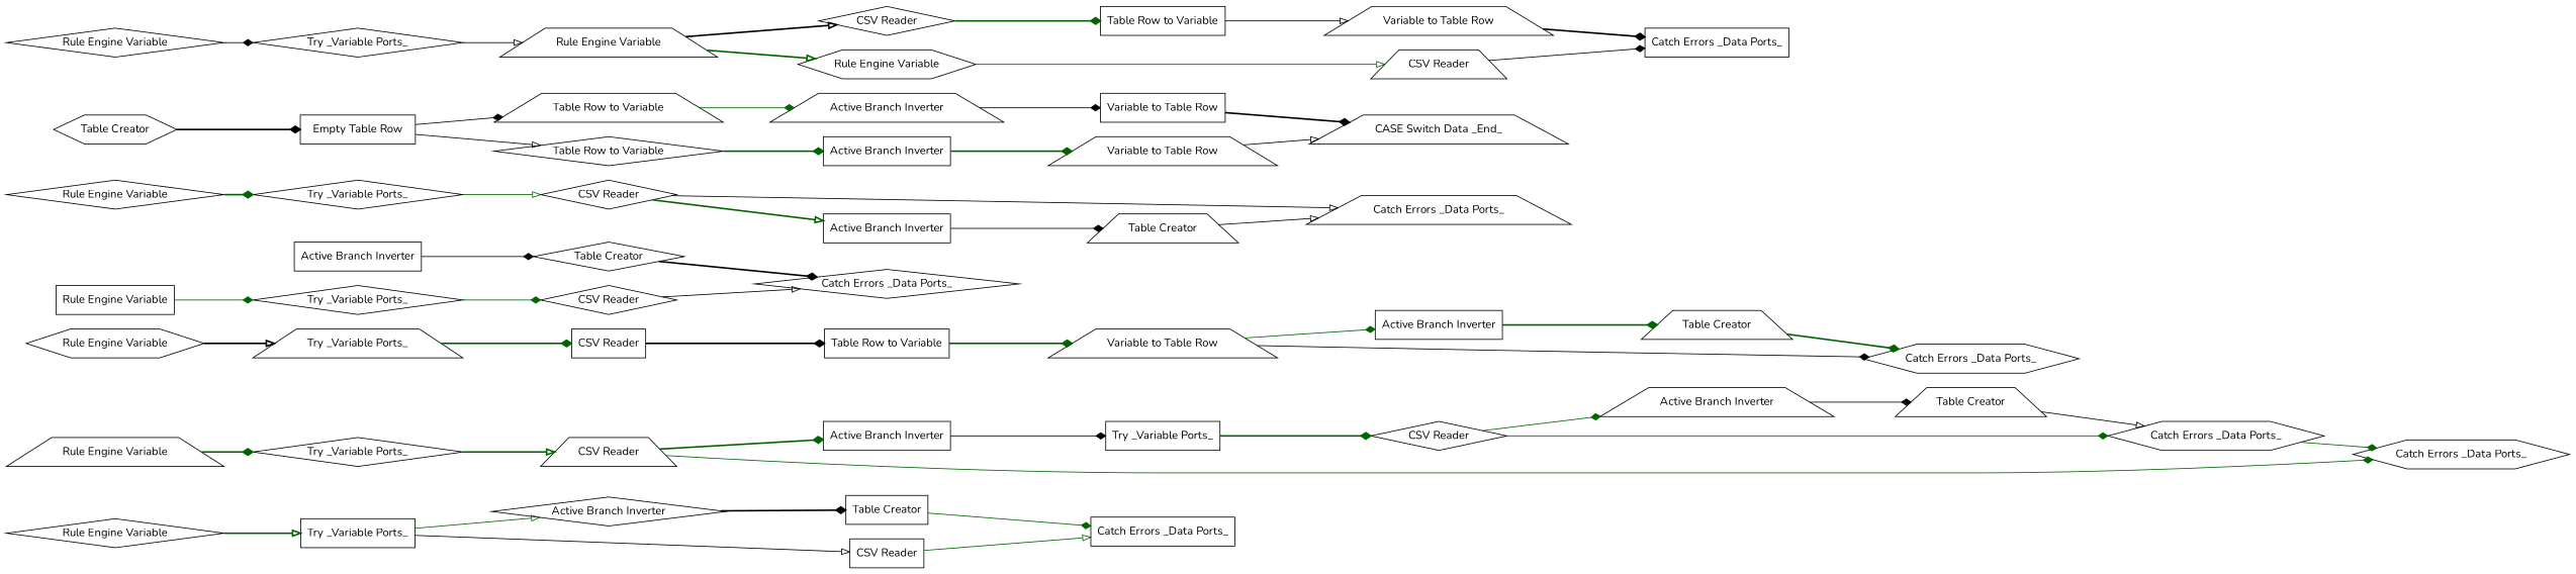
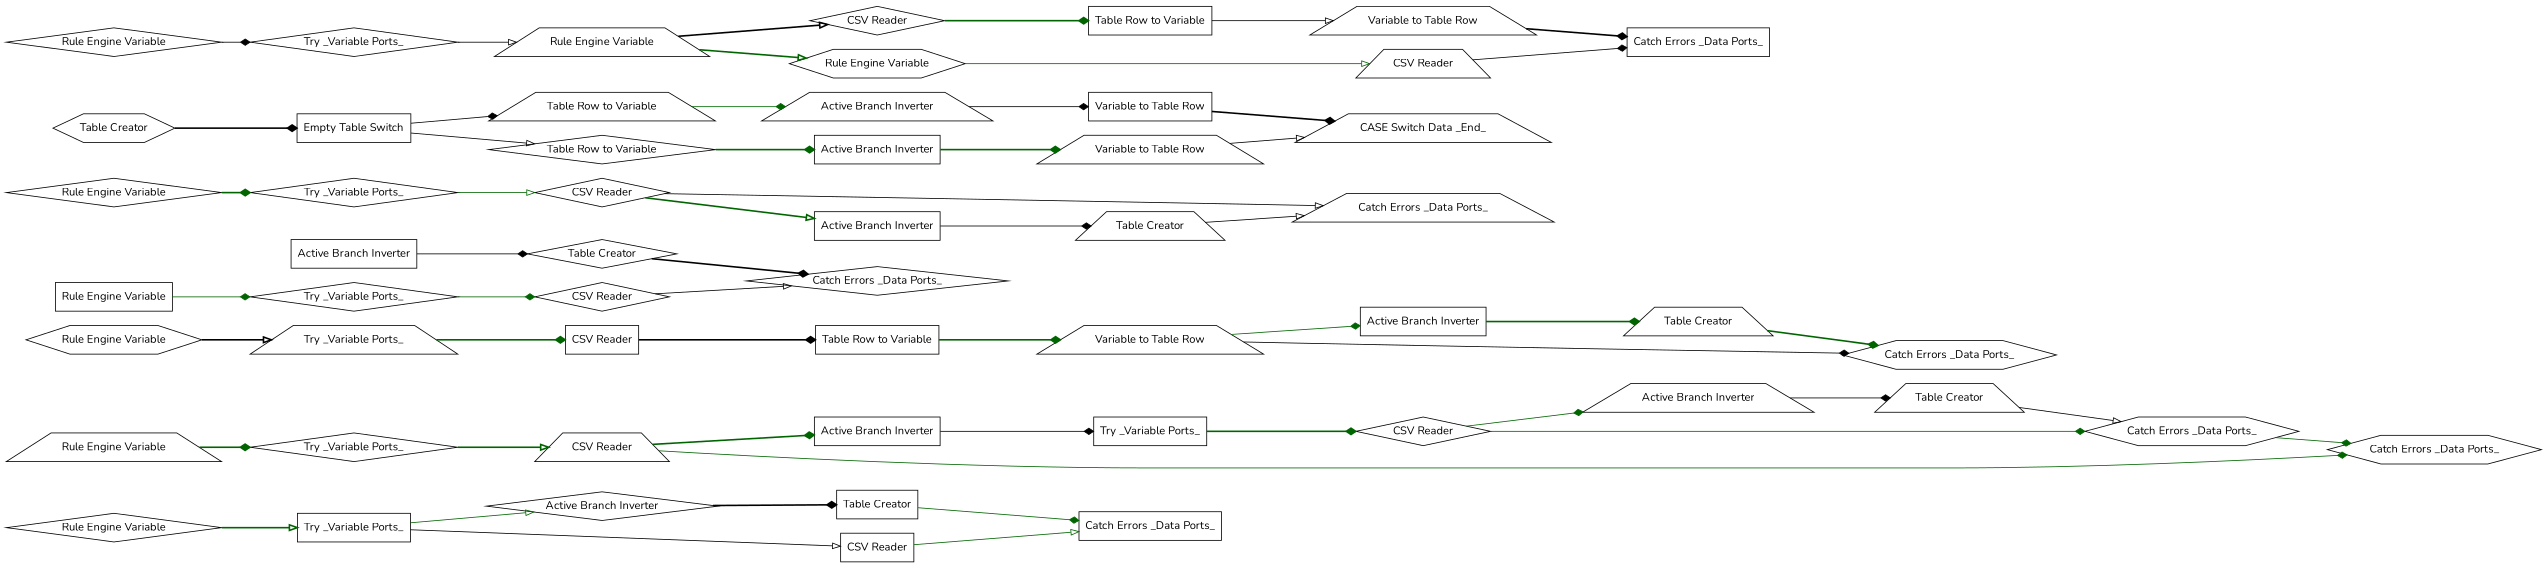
  digraph {
    rankdir=LR
    fontname=Nunito
    node [shape=box fontname=Nunito]
    edge [color=darkgreen style=solid arrowhead=diamond fontname=Nunito]
    n1 [label="Try _Variable Ports_"]
    n2 [label="Active Branch Inverter" shape=diamond]
    n3 [label="CSV Reader"]
    n4 [label="Table Creator"]
    n5 [label="CSV Reader" shape=trapezium]
    n6 [label="Active Branch Inverter"]
    n7 [label="Catch Errors _Data Ports_" shape=hexagon]
    n8 [label="Try _Variable Ports_"]
    n9 [label="Active Branch Inverter"]
    n10 [label="Table Creator" shape=trapezium]
    n11 [label="Catch Errors _Data Ports_" shape=hexagon]
    n12 [label="Active Branch Inverter"]
    n13 [label="Table Creator" shape=diamond]
    n14 [label="Catch Errors _Data Ports_" shape=diamond]
    n15 [label="Catch Errors _Data Ports_"]
    n16 [label="Table Creator" shape=trapezium]
    n17 [label="Catch Errors _Data Ports_" shape=trapezium]
    n18 [label="Table Creator" shape=hexagon]
-   n19 [label="Empty Table Row"]
+   n19 [label="Empty Table Switch"]
    n20 [label="Table Row to Variable" shape=trapezium]
    n21 [label="Table Row to Variable" shape=diamond]
    n22 [label="Try _Variable Ports_" shape=diamond]
    n23 [label="CSV Reader" shape=diamond]
    n24 [label="Active Branch Inverter"]
    n25 [label="Active Branch Inverter" shape=trapezium]
    n26 [label="Variable to Table Row"]
    n27 [label="CASE Switch Data _End_" shape=trapezium]
    n28 [label="Rule Engine Variable" shape=trapezium]
    n29 [label="Try _Variable Ports_" shape=diamond]
    n30 [label="CSV Reader" shape=diamond]
    n31 [label="Table Row to Variable"]
    n32 [label="Variable to Table Row" shape=trapezium]
    n33 [label="Rule Engine Variable" shape=trapezium]
    n34 [label="Rule Engine Variable" shape=hexagon]
    n35 [label="Try _Variable Ports_" shape=diamond]
    n36 [label="CSV Reader" shape=trapezium]
    n37 [label="Catch Errors _Data Ports_"]
    n38 [label="Active Branch Inverter"]
    n39 [label="Variable to Table Row" shape=trapezium]
    n40 [label="Rule Engine Variable"]
    n41 [label="Try _Variable Ports_" shape=diamond]
    n42 [label="CSV Reader" shape=diamond]
    n43 [label="CSV Reader"]
    n44 [label="Table Row to Variable"]
    n45 [label="Variable to Table Row" shape=trapezium]
    n46 [label="CSV Reader" shape=diamond]
    n47 [label="Active Branch Inverter" shape=trapezium]
    n48 [label="Catch Errors _Data Ports_" shape=hexagon]
    n49 [label="Table Creator" shape=trapezium]
    n50 [label="Rule Engine Variable" shape=hexagon]
    n51 [label="Try _Variable Ports_" shape=trapezium]
    n52 [label="Rule Engine Variable" shape=diamond]
    n53 [label="Rule Engine Variable" shape=diamond]
    n54 [label="Rule Engine Variable" shape=diamond]
    n1 -> n2 [arrowhead=onormal]
    n1 -> n3 [color=black arrowhead=onormal]
    n2 -> n4 [color=black style=bold]
    n3 -> n15 [arrowhead=onormal]
    n4 -> n15
    n5 -> n6 [style=bold]
    n5 -> n7
    n6 -> n8 [color=black]
    n8 -> n46 [style=bold]
    n9 -> n10 [style=bold]
    n10 -> n11 [style=bold]
    n12 -> n13 [color=black]
    n13 -> n14 [color=black style=bold]
    n16 -> n17 [color=black arrowhead=onormal]
    n18 -> n19 [color=black style=bold]
    n19 -> n20 [color=black]
    n19 -> n21 [color=black arrowhead=onormal]
    n20 -> n25
    n21 -> n38 [style=bold]
    n22 -> n23 [arrowhead=onormal]
    n23 -> n17 [color=black arrowhead=onormal]
    n23 -> n24 [style=bold arrowhead=onormal]
    n24 -> n16 [color=black]
    n25 -> n26 [color=black]
    n26 -> n27 [color=black style=bold]
    n28 -> n29 [style=bold]
    n29 -> n5 [style=bold arrowhead=onormal]
    n30 -> n31 [style=bold]
    n31 -> n32 [color=black arrowhead=onormal]
    n32 -> n37 [color=black style=bold]
    n33 -> n30 [color=black style=bold arrowhead=onormal]
    n33 -> n34 [style=bold arrowhead=onormal]
    n34 -> n36 [arrowhead=onormal]
    n35 -> n33 [color=black arrowhead=onormal]
    n36 -> n37 [color=black]
    n38 -> n39 [style=bold]
    n39 -> n27 [color=black arrowhead=onormal]
    n40 -> n41
    n41 -> n42
    n42 -> n14 [color=black arrowhead=onormal]
    n43 -> n44 [color=black style=bold]
    n44 -> n45 [style=bold]
    n45 -> n9
    n45 -> n11 [color=black]
    n46 -> n47
    n46 -> n48
    n47 -> n49 [color=black]
    n48 -> n7
    n49 -> n48 [color=black arrowhead=onormal]
    n50 -> n51 [color=black style=bold arrowhead=onormal]
    n51 -> n43 [style=bold]
    n52 -> n1 [style=bold arrowhead=onormal]
    n53 -> n22 [style=bold]
    n54 -> n35 [color=black]
  }
